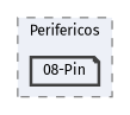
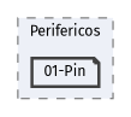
  digraph {
    compound=true
    fontname="Fira Sans"
-   n1 [color=grey25 fillcolor="#edf0f7" fontname="Fira Sans" fontsize=10 height=0.2 label="08-Pin" shape=note style="filled,bold" width=0.4]
+   n1 [color=grey25 fillcolor="#edf0f7" fontname="Fira Sans" fontsize=10 height=0.2 label="01-Pin" shape=note style="filled,bold" width=0.4]
    subgraph cluster_1 {
      bgcolor="#edf0f7"
      fontsize=10
      label=Perifericos
      pencolor=grey50
      style="filled,dashed"
      n1
    }
  }
